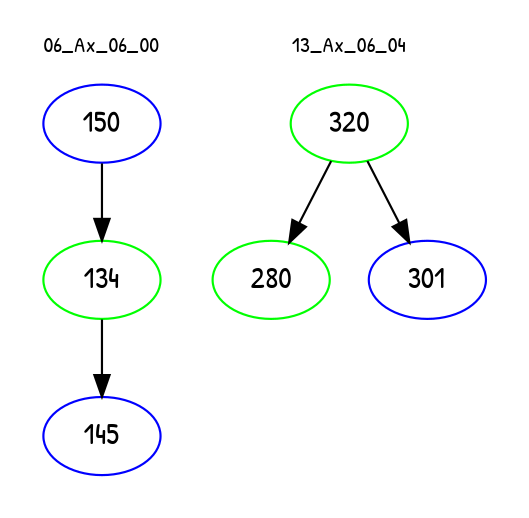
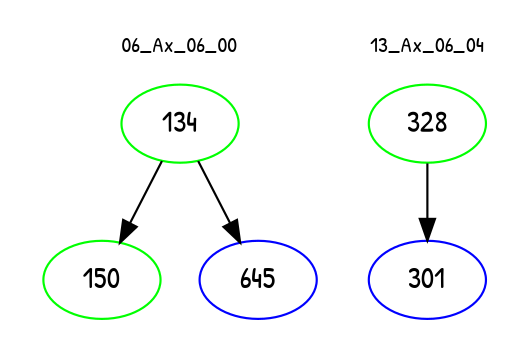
  digraph {
    fontname="Patrick Hand"
    node [color=green fontname="Patrick Hand"]
    edge [color=black fontname="Patrick Hand"]
    n1 [label=134]
-   n2 [color=blue label=150]
-   n3 [color=blue label=145]
-   n4 [label=320]
-   n5 [label=280]
+   n2 [label=150]
+   n3 [color=blue label=645]
+   n4 [label=328]
    n6 [color=blue label=301]
    subgraph cluster_1 {
      color=white
      fontsize=10
      label="06_Ax_06_00"
      n1
      n2
      n3
    }
    subgraph cluster_2 {
      color=white
      fontsize=10
      label="13_Ax_06_04"
      n4
-     n5
      n6
    }
-   n2 -> n1
+   n1 -> n2
    n1 -> n3
-   n4 -> n5
    n4 -> n6
  }
